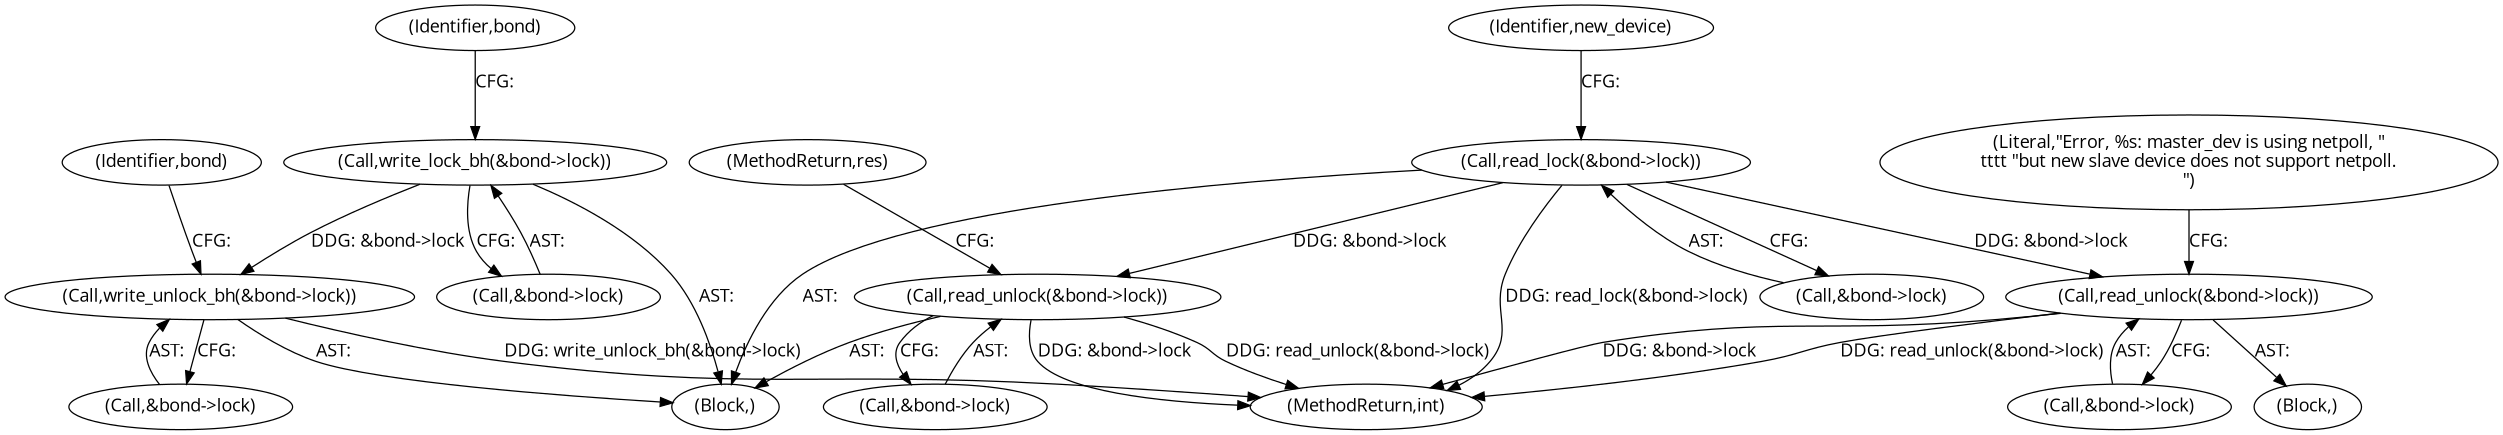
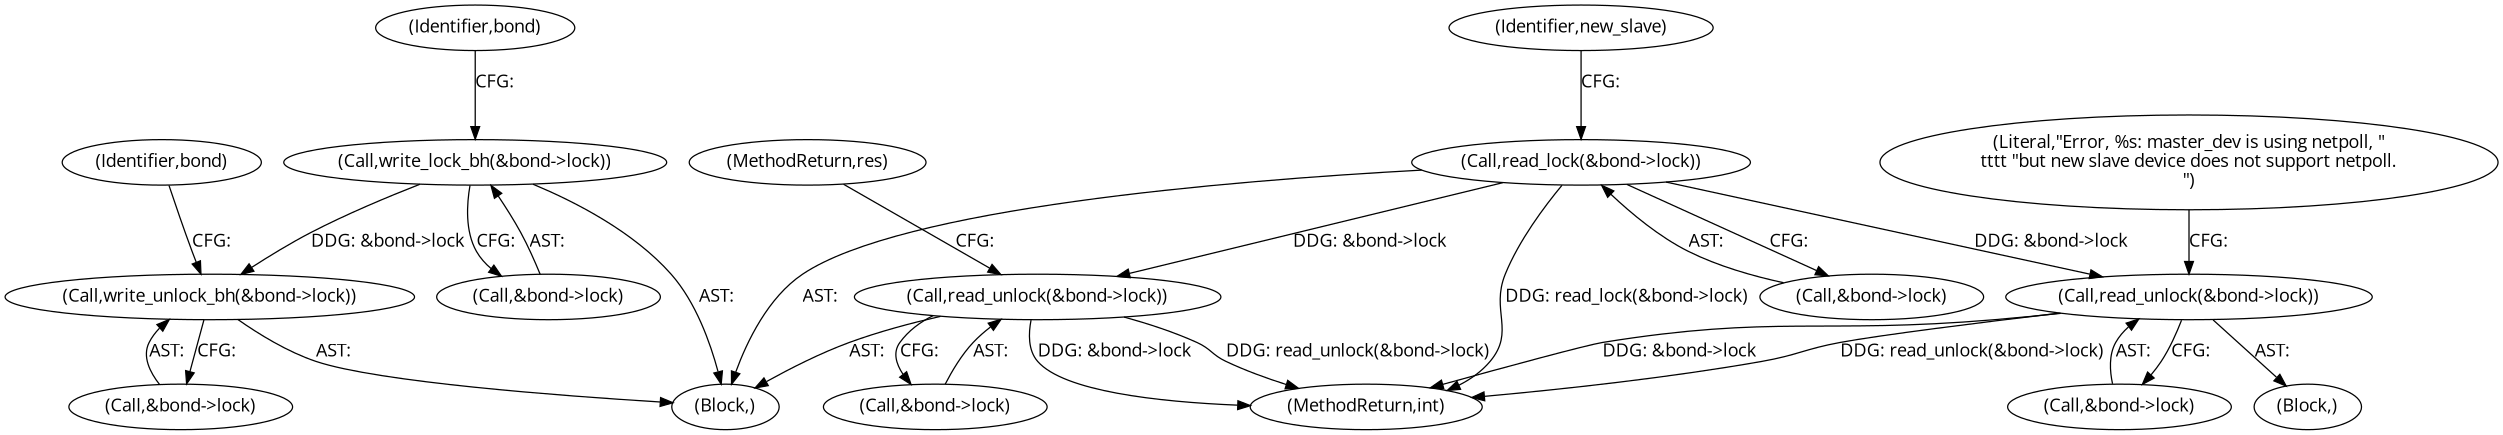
  digraph {
    fontname="Open Sans"
    node [fontname="Open Sans"]
    edge [fontname="Open Sans"]
    n1 [label="(Call,write_unlock_bh(&bond->lock))"]
    n2 [label="(Block,)"]
    n3 [label="(Call,&bond->lock)"]
    n4 [label="(MethodReturn,int)"]
    n5 [label="(Call,read_lock(&bond->lock))"]
    n6 [label="(Call,read_unlock(&bond->lock))"]
    n7 [label="(Call,read_unlock(&bond->lock))"]
    n8 [label="(Call,&bond->lock)"]
    n9 [label="(Call,write_lock_bh(&bond->lock))"]
    n10 [label="(Call,&bond->lock)"]
    n11 [label="(Call,&bond->lock)"]
    n12 [label="(Block,)"]
    n13 [label="(Call,&bond->lock)"]
    n14 [label="(Identifier,bond)"]
-   n15 [label="(Identifier,new_device)"]
+   n15 [label="(Identifier,new_slave)"]
    n16 [label="(Literal,\"Error, %s: master_dev is using netpoll, \"\n\t\t\t\t \"but new slave device does not support netpoll.\n\")"]
    n17 [label="(MethodReturn,res)"]
    n18 [label="(Identifier,bond)"]
    n1 -> n2 [label="AST: "]
    n1 -> n3 [label="CFG: "]
-   n1 -> n4 [label="DDG: write_unlock_bh(&bond->lock)"]
    n3 -> n1 [label="AST: "]
    n5 -> n2 [label="AST: "]
    n5 -> n4 [label="DDG: read_lock(&bond->lock)"]
    n5 -> n6 [label="DDG: &bond->lock"]
    n5 -> n7 [label="DDG: &bond->lock"]
    n5 -> n8 [label="CFG: "]
    n6 -> n4 [label="DDG: read_unlock(&bond->lock)"]
    n6 -> n4 [label="DDG: &bond->lock"]
    n6 -> n11 [label="CFG: "]
    n6 -> n12 [label="AST: "]
    n7 -> n2 [label="AST: "]
    n7 -> n4 [label="DDG: read_unlock(&bond->lock)"]
    n7 -> n4 [label="DDG: &bond->lock"]
    n7 -> n13 [label="CFG: "]
    n8 -> n5 [label="AST: "]
    n9 -> n1 [label="DDG: &bond->lock"]
    n9 -> n2 [label="AST: "]
    n9 -> n10 [label="CFG: "]
    n10 -> n9 [label="AST: "]
    n11 -> n6 [label="AST: "]
    n13 -> n7 [label="AST: "]
    n14 -> n9 [label="CFG: "]
    n15 -> n5 [label="CFG: "]
    n16 -> n6 [label="CFG: "]
    n17 -> n7 [label="CFG: "]
    n18 -> n1 [label="CFG: "]
  }
